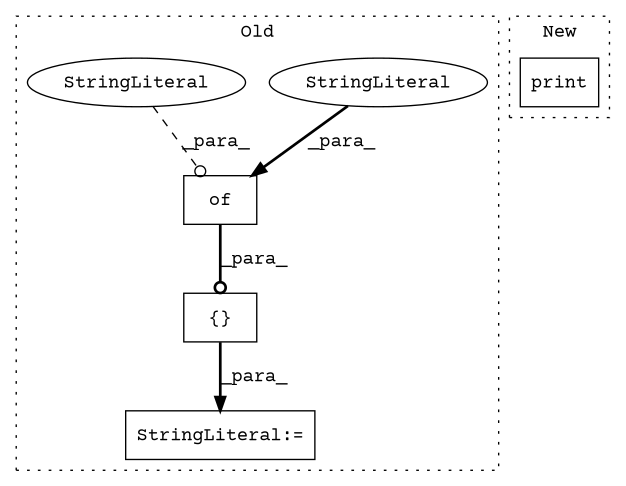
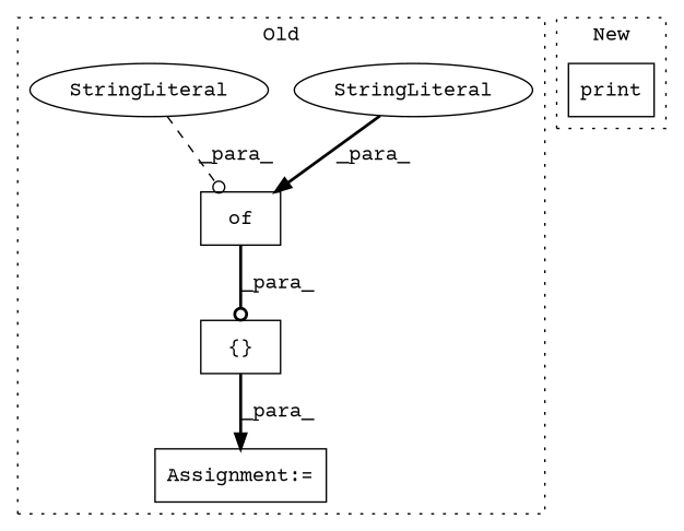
  digraph {
    fontname="Courier Prime"
    node [a=32 shape=box fontname="Courier Prime"]
    edge [style=bold arrowhead=odot fontname="Courier Prime"]
    n1 [l="3,1" label=of s="7530,7642"]
    n2 [a=45 l=10 label=StringLiteral s=7533 shape=ellipse]
-   n3 [a=7 l=1 label="StringLiteral:=" s=7441]
+   n3 [a=7 l=1 label="Assignment:=" s=7441]
    n4 [a=45 l=4 label=StringLiteral s=7594 shape=ellipse]
    n5 [a=4 l="1,1" label="{}" s="7499,7666"]
    n6 [l=7 label=print s=5784]
    subgraph cluster_1 {
      label=Old
      style=dotted
      n1
      n2
      n3
      n4
      n5
    }
    subgraph cluster_2 {
      label=New
      style=dotted
      n6
    }
    n1 -> n5 [label=_para_]
    n2 -> n1 [label=_para_ arrowhead=normal]
    n4 -> n1 [label=_para_ style=dashed]
    n5 -> n3 [label=_para_ arrowhead=normal]
  }
